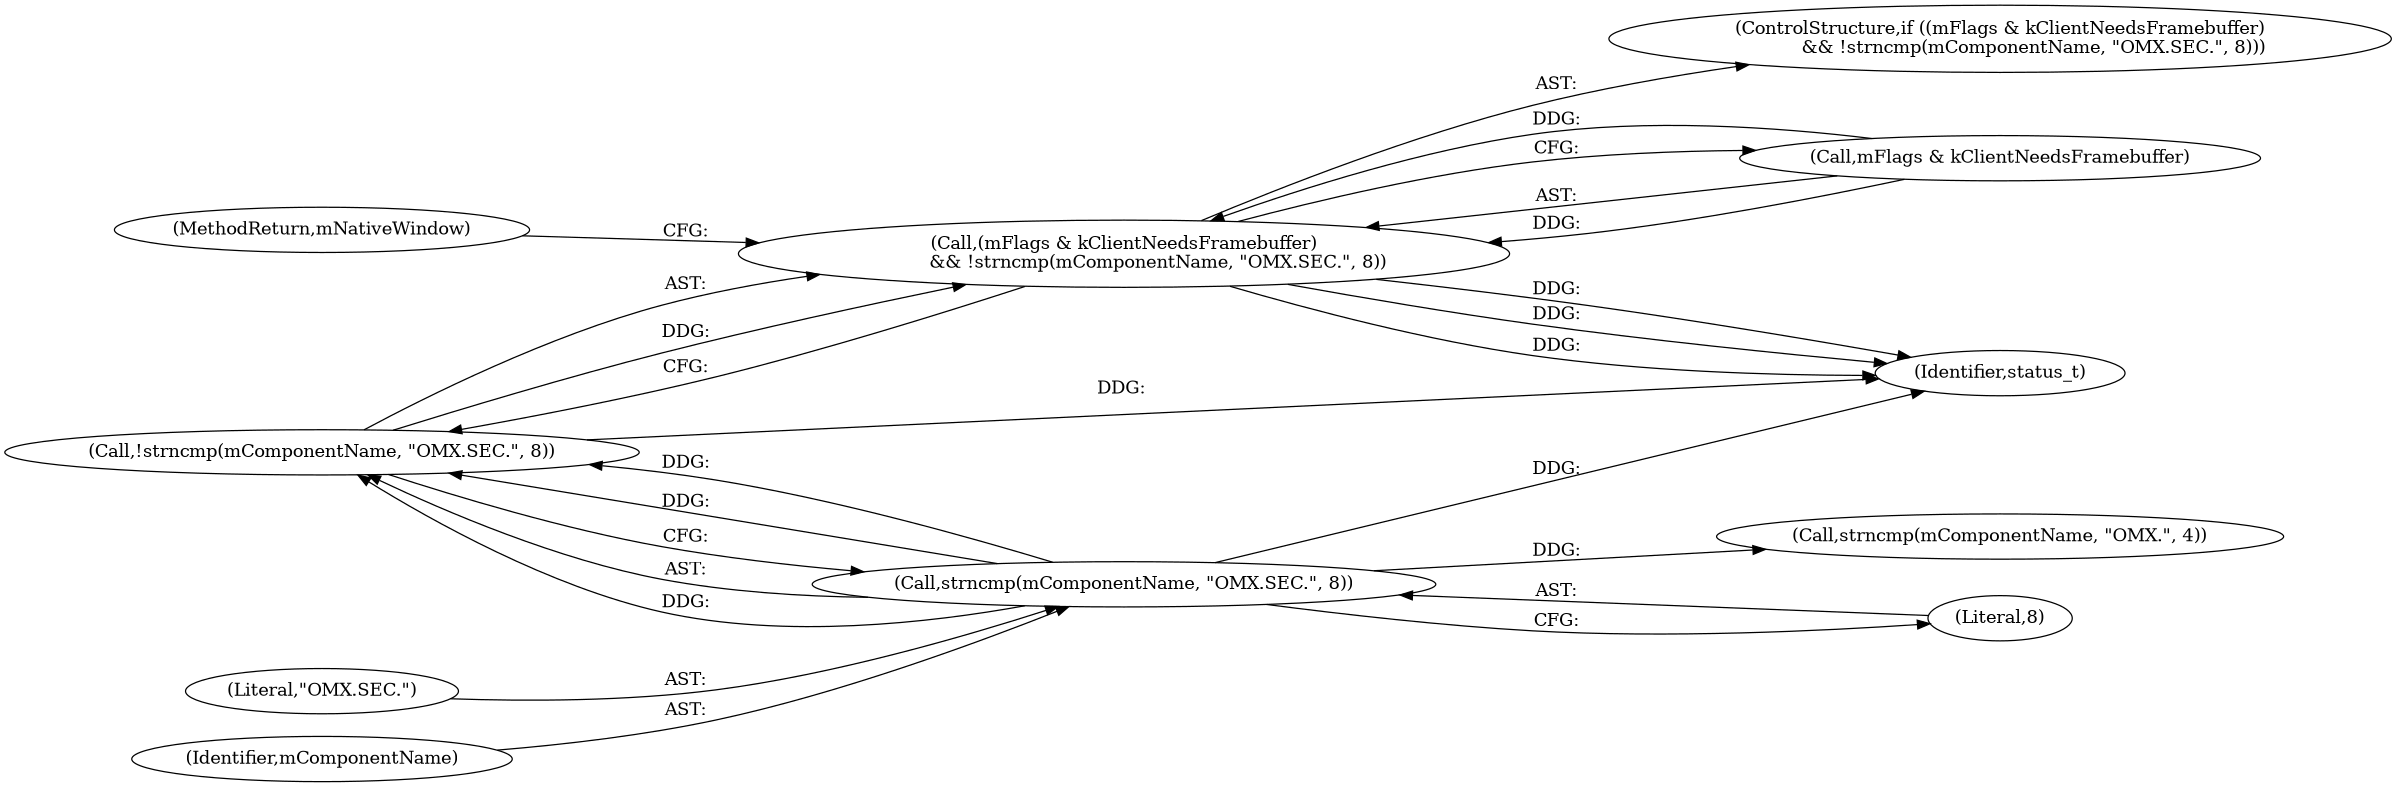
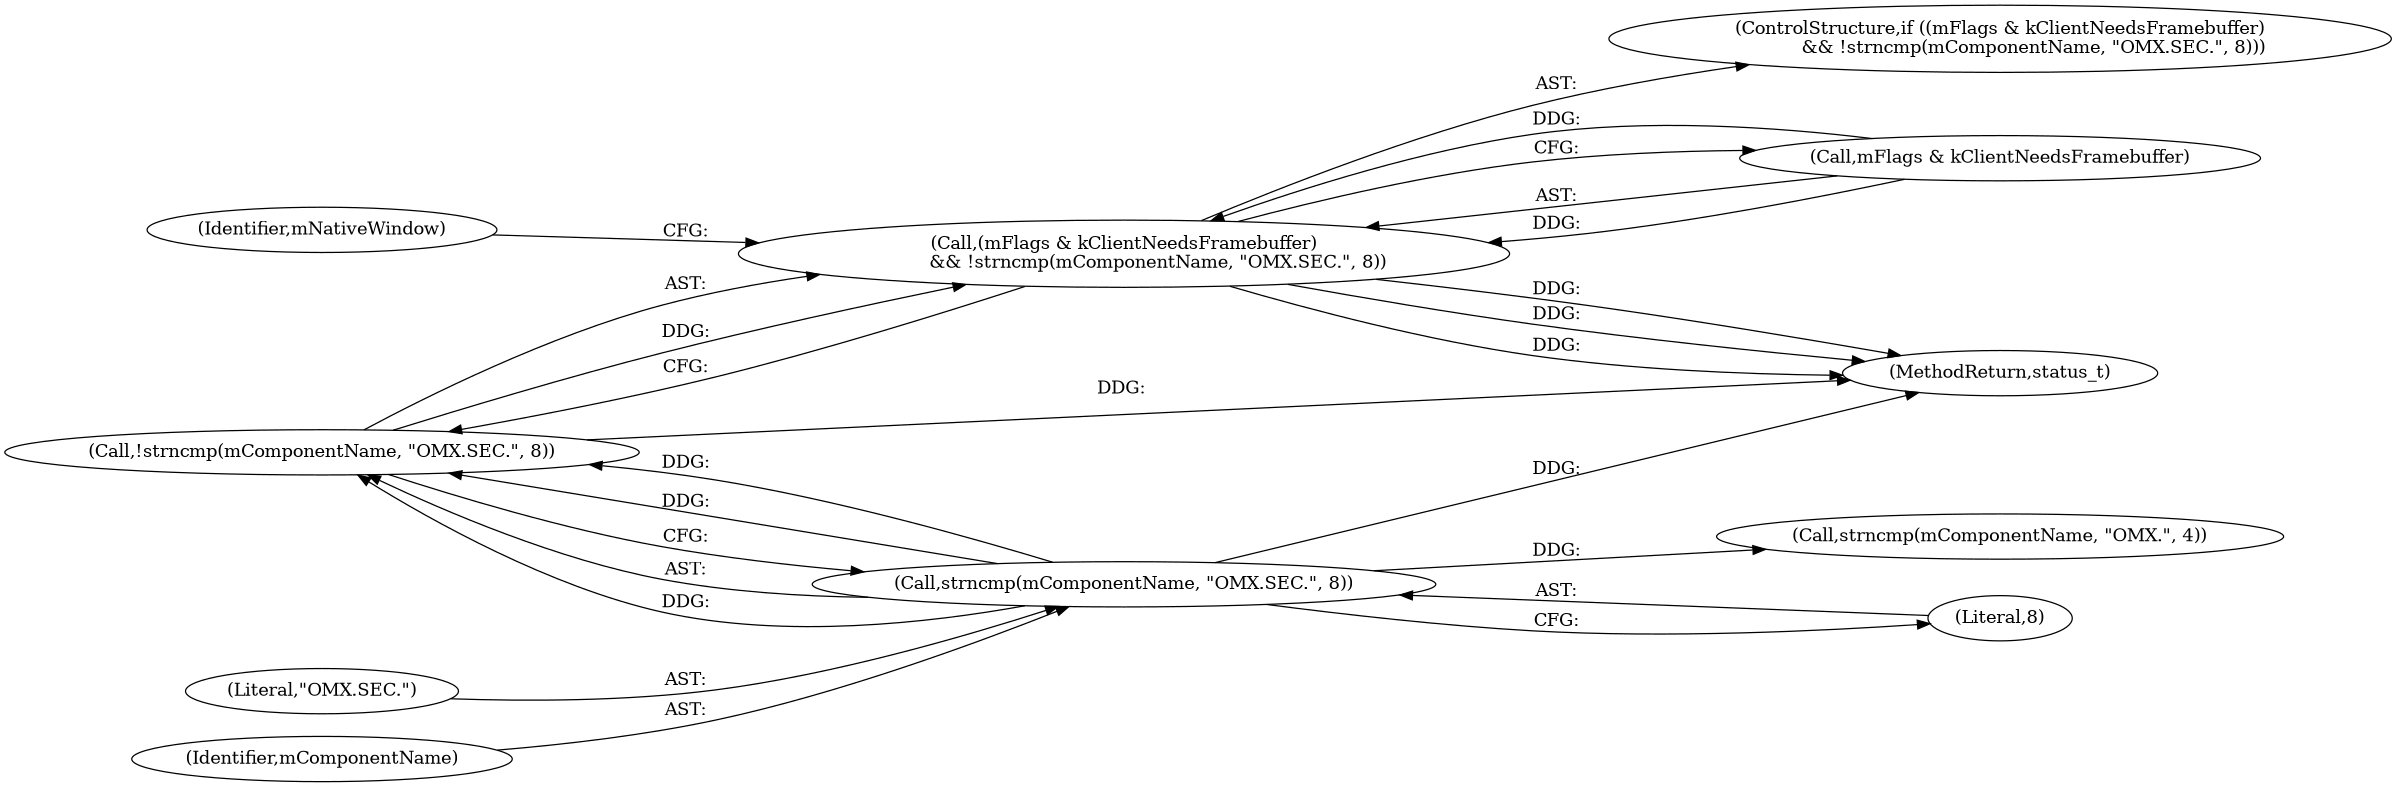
  digraph {
    rankdir=LR
    n1 [label="(Call,!strncmp(mComponentName, \"OMX.SEC.\", 8))"]
    n2 [label="(Call,strncmp(mComponentName, \"OMX.SEC.\", 8))"]
    n3 [label="(Call,(mFlags & kClientNeedsFramebuffer)\n            && !strncmp(mComponentName, \"OMX.SEC.\", 8))"]
-   n4 [label="(Identifier,status_t)"]
+   n4 [label="(MethodReturn,status_t)"]
    n5 [label="(Call,strncmp(mComponentName, \"OMX.\", 4))"]
    n6 [label="(Literal,8)"]
    n7 [label="(ControlStructure,if ((mFlags & kClientNeedsFramebuffer)\n            && !strncmp(mComponentName, \"OMX.SEC.\", 8)))"]
    n8 [label="(Call,mFlags & kClientNeedsFramebuffer)"]
    n9 [label="(Literal,\"OMX.SEC.\")"]
-   n10 [label="(MethodReturn,mNativeWindow)"]
+   n10 [label="(Identifier,mNativeWindow)"]
    n11 [label="(Identifier,mComponentName)"]
    n1 -> n2 [label="CFG: "]
    n1 -> n3 [label="AST: "]
    n1 -> n3 [label="DDG: "]
    n1 -> n4 [label="DDG: "]
    n2 -> n1 [label="AST: "]
    n2 -> n1 [label="DDG: "]
    n2 -> n1 [label="DDG: "]
    n2 -> n1 [label="DDG: "]
    n2 -> n4 [label="DDG: "]
    n2 -> n5 [label="DDG: "]
    n2 -> n6 [label="CFG: "]
    n3 -> n1 [label="CFG: "]
    n3 -> n4 [label="DDG: "]
    n3 -> n4 [label="DDG: "]
    n3 -> n4 [label="DDG: "]
    n3 -> n7 [label="AST: "]
    n3 -> n8 [label="CFG: "]
    n6 -> n2 [label="AST: "]
    n8 -> n3 [label="AST: "]
    n8 -> n3 [label="DDG: "]
    n8 -> n3 [label="DDG: "]
    n9 -> n2 [label="AST: "]
    n10 -> n3 [label="CFG: "]
    n11 -> n2 [label="AST: "]
  }
